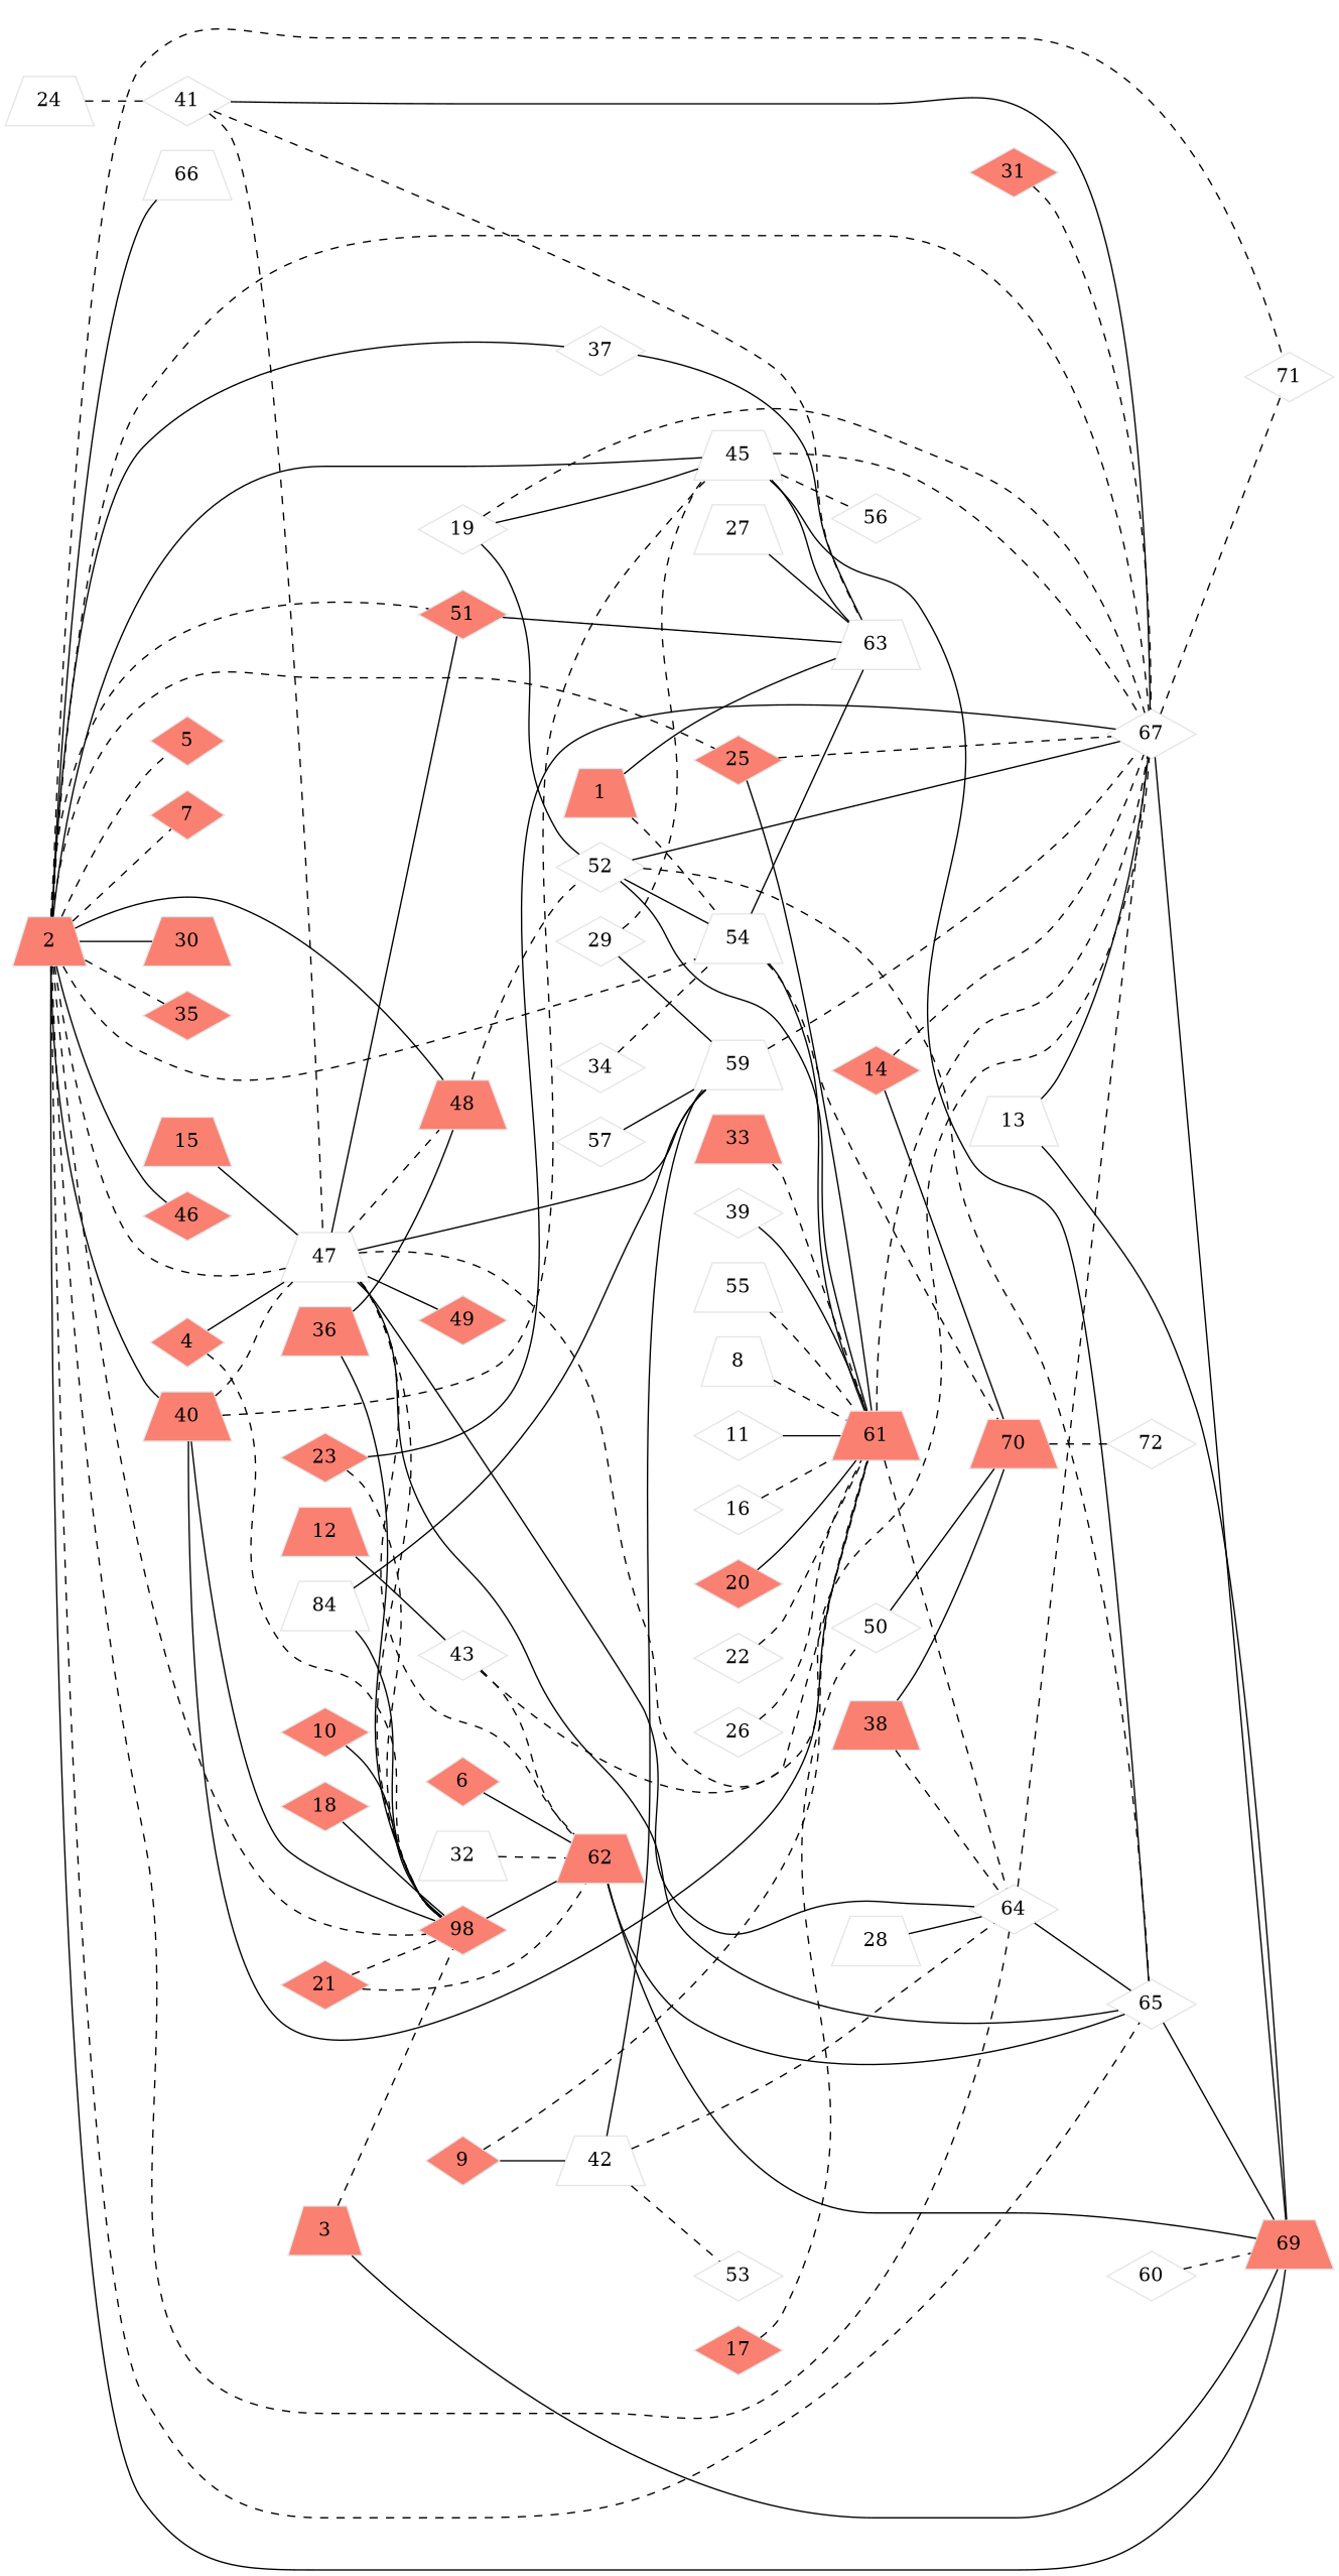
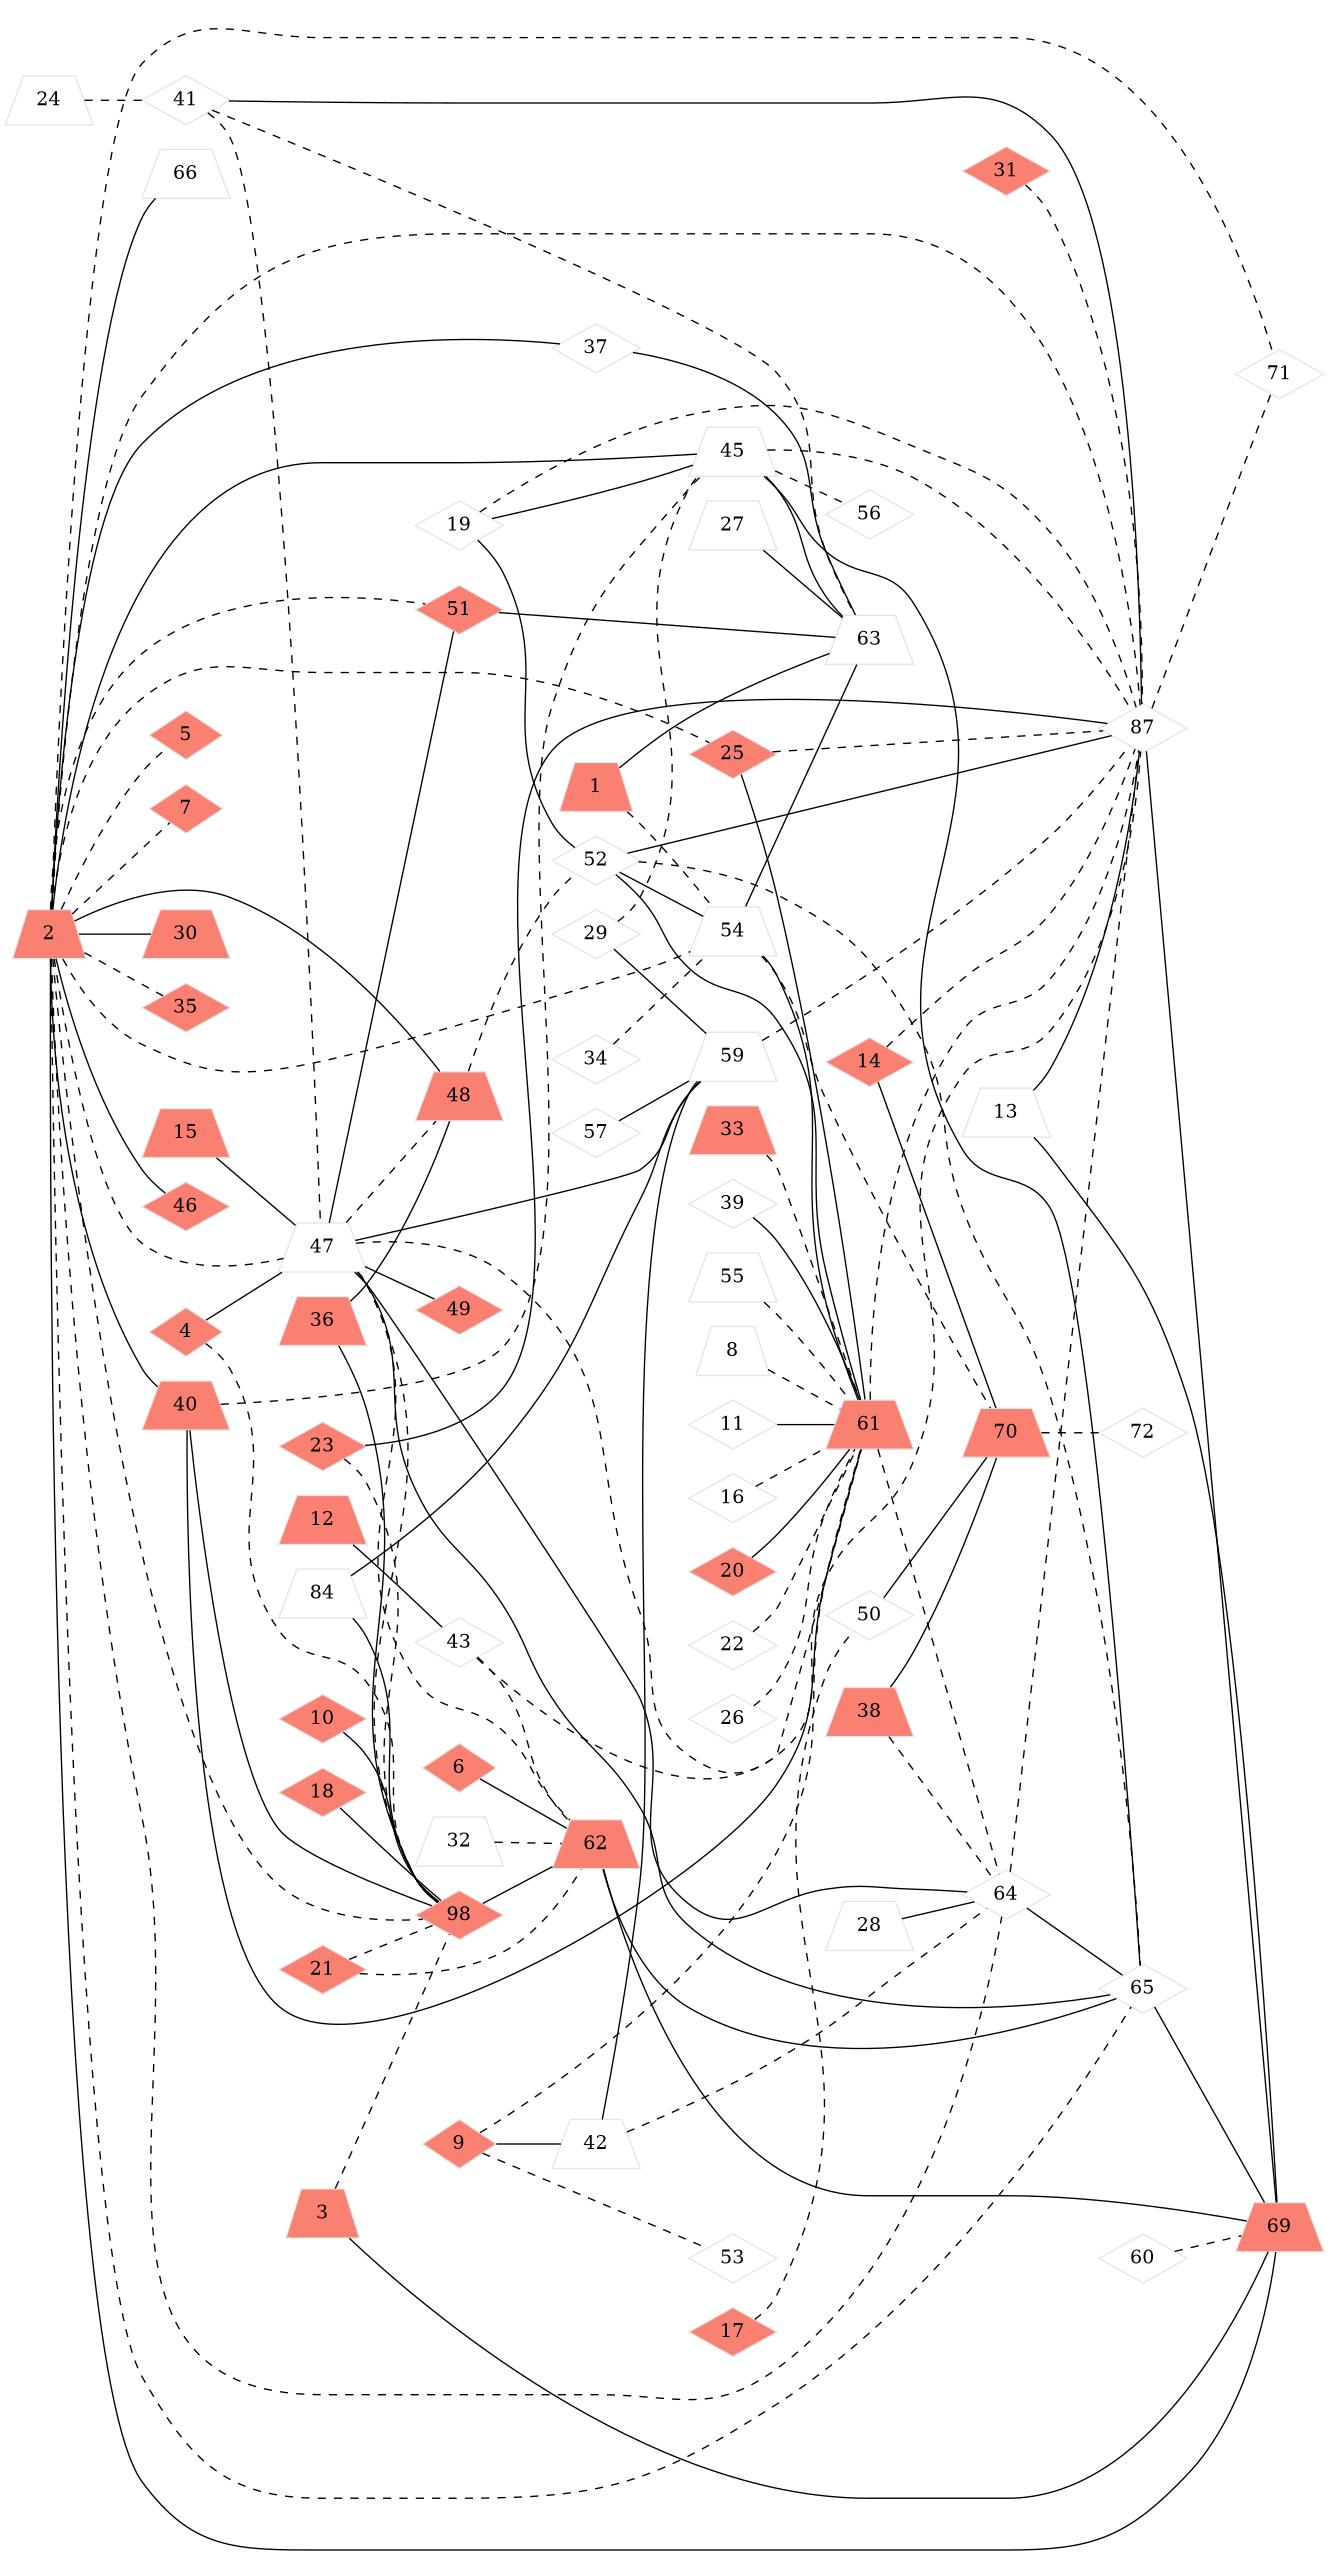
  graph {
    rankdir=LR
    node [color=gray90 fillcolor=white shape=diamond style=filled]
    edge [style=solid weight=1.0]
    1 [fillcolor=salmon shape=trapezium]
    54 [shape=trapezium]
    63 [shape=trapezium]
    61 [fillcolor=salmon shape=trapezium]
    70 [fillcolor=salmon shape=trapezium]
    2 [fillcolor=salmon shape=trapezium]
    5 [fillcolor=salmon]
    7 [fillcolor=salmon]
    25 [fillcolor=salmon]
    30 [fillcolor=salmon shape=trapezium]
    35 [fillcolor=salmon]
    37
    40 [fillcolor=salmon shape=trapezium]
    45 [shape=trapezium]
    46 [fillcolor=salmon]
    47 [shape=trapezium]
    48 [fillcolor=salmon shape=trapezium]
    51 [fillcolor=salmon]
    n19 [fillcolor=salmon label=98]
    64
    65
    66 [shape=trapezium]
-   67
+   67 [label=87]
    69 [fillcolor=salmon shape=trapezium]
    71
    56
    62 [fillcolor=salmon shape=trapezium]
    59 [shape=trapezium]
    49 [fillcolor=salmon]
    52
    3 [fillcolor=salmon shape=trapezium]
    4 [fillcolor=salmon]
    6 [fillcolor=salmon]
    8 [shape=trapezium]
    9 [fillcolor=salmon]
    42 [shape=trapezium]
    53
    10 [fillcolor=salmon]
    11
    12 [fillcolor=salmon shape=trapezium]
    43
    13 [shape=trapezium]
    14 [fillcolor=salmon]
    72
    15 [fillcolor=salmon shape=trapezium]
    16
    50
    17 [fillcolor=salmon]
    18 [fillcolor=salmon]
    19
    20 [fillcolor=salmon]
    21 [fillcolor=salmon]
    22
    23 [fillcolor=salmon]
    24 [shape=trapezium]
    41
    26
    27 [shape=trapezium]
    28 [shape=trapezium]
    29
    31 [fillcolor=salmon]
    32 [shape=trapezium]
    33 [fillcolor=salmon shape=trapezium]
    34
    36 [fillcolor=salmon shape=trapezium]
    38 [fillcolor=salmon shape=trapezium]
    39
    n68 [label=84 shape=trapezium]
    55 [shape=trapezium]
    57
    60
    1 -- 54 [style=dashed]
    1 -- 63
    54 -- 63 [weight=2.0]
    54 -- 61
    54 -- 70 [style=dashed]
    61 -- 64 [style=dashed]
    61 -- 67 [style=dashed]
    70 -- 72 [style=dashed]
    2 -- 54 [style=dashed]
    2 -- 5 [style=dashed]
    2 -- 7 [style=dashed]
    2 -- 25 [style=dashed]
    2 -- 30
    2 -- 35 [style=dashed]
    2 -- 37
    2 -- 40
    2 -- 45
    2 -- 46
    2 -- 47 [style=dashed weight=2.0]
    2 -- 48
    2 -- 51 [style=dashed]
    2 -- n19 [style=dashed]
    2 -- 64 [style=dashed]
    2 -- 65 [style=dashed]
    2 -- 66
    2 -- 67 [style=dashed weight=2.0]
    2 -- 69 [weight=2.0]
    2 -- 71 [style=dashed]
    25 -- 61
    25 -- 67 [style=dashed]
    37 -- 63
    40 -- 61
    40 -- 45 [style=dashed]
-   40 -- 47 [style=dashed]
    40 -- n19
    45 -- 63
    45 -- 65
    45 -- 67 [style=dashed weight=2.0]
    45 -- 56 [style=dashed]
    47 -- 48 [style=dashed]
    47 -- 51
    47 -- n19 [style=dashed]
    47 -- 64
    47 -- 65
    47 -- 67 [style=dashed]
    47 -- 62 [style=dashed weight=2.0]
    47 -- 59
    47 -- 49
    48 -- 52 [style=dashed]
    51 -- 63
    n19 -- 62
    64 -- 65
    64 -- 67 [style=dashed]
    65 -- 69
    67 -- 69
    67 -- 71 [style=dashed]
    62 -- 65
    62 -- 69
    59 -- 67 [style=dashed]
    52 -- 54
    52 -- 61
    52 -- 65 [style=dashed]
    52 -- 67
    3 -- n19 [style=dashed]
    3 -- 69
    4 -- 47
    4 -- n19 [style=dashed]
    6 -- 62
    8 -- 61 [style=dashed]
    9 -- 61 [style=dashed]
    9 -- 42
    42 -- 64 [style=dashed]
    42 -- 59
-   42 -- 53 [style=dashed]
+   9 -- 53 [style=dashed]
    10 -- n19
    11 -- 61
    12 -- 43
    43 -- 61 [style=dashed]
    43 -- 62 [style=dashed]
    13 -- 67
    13 -- 69
    14 -- 70
    14 -- 67 [style=dashed]
    15 -- 47
    16 -- 61 [style=dashed]
    50 -- 70
    17 -- 50 [style=dashed]
    18 -- n19
    19 -- 45
    19 -- 67 [style=dashed]
    19 -- 52
    20 -- 61
    21 -- n19 [style=dashed]
    21 -- 62 [style=dashed]
    22 -- 61 [style=dashed]
    23 -- n19 [style=dashed]
    23 -- 67
    24 -- 41 [style=dashed]
    41 -- 63 [style=dashed]
    41 -- 47 [style=dashed]
    41 -- 67
    26 -- 61 [style=dashed]
    27 -- 63
    28 -- 64
    29 -- 45 [style=dashed]
    29 -- 59
    31 -- 67 [style=dashed]
    32 -- 62 [style=dashed]
    33 -- 61 [style=dashed]
    34 -- 54 [style=dashed]
    36 -- 48
    36 -- n19
    38 -- 70
    38 -- 64 [style=dashed]
    39 -- 61
    n68 -- n19
    n68 -- 59
    55 -- 61 [style=dashed]
    57 -- 59
    60 -- 69 [style=dashed]
  }
